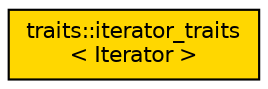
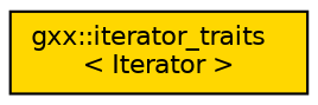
  digraph {
    rankdir=LR
-   n1 [color=black fillcolor=gold fontname=Helvetica fontsize=10 height=0.2 label="traits::iterator_traits\l\< Iterator \>" shape=record style=filled width=0.4]
+   n1 [color=black fillcolor=gold fontname=Helvetica fontsize=10 height=0.2 label="gxx::iterator_traits\l\< Iterator \>" shape=record style=filled width=0.4]
  }
